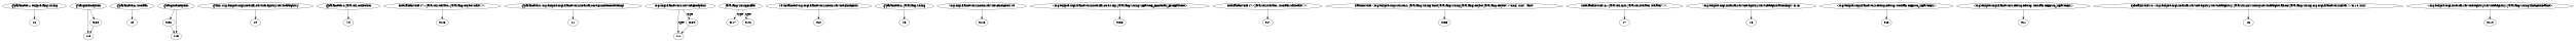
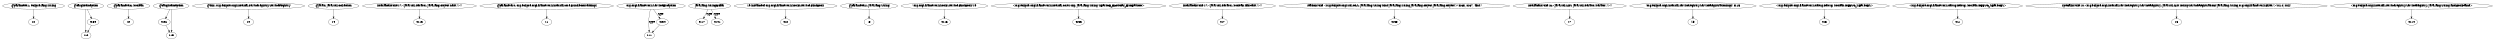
  digraph {
    n1 [label="@parameter1: eclipse.lang.String"]
    n2 [label=r2]
    n3 [label="@caughtexception"]
    n4 [label=r12]
    n5 [label="$r30"]
    n6 [label="@parameter3: boolean"]
    n7 [label=z0]
    n8 [label="@caughtexception"]
    n9 [label="$r31"]
    n10 [label=r15]
    n11 [label="@this: org.eclipse.osgi.internal.serviceregistry.ServiceRegistry"]
    n12 [label=r0]
-   n13 [label="@parameter4: java.util.Collection"]
+   n13 [label="@java4: java.util.Collection"]
    n14 [label=r4]
    n15 [label="interfaceinvoke r7.<java.util.Iterator: java.lang.Object next()>()"]
    n16 [label="$r15"]
    n17 [label="@parameter0: org.eclipse.osgi.framework.internal.core.BundleContextImpl"]
    n18 [label=r1]
    n19 [label="org.osgi.framework.ServiceException"]
    n20 [label=r11]
    n21 [label="$r34"]
    n22 [label="java.lang.StringBuffer"]
    n23 [label="$r17"]
    n24 [label="$r41"]
    n25 [label="r9 instanceof org.osgi.framework.hooks.service.FindHook"]
    n26 [label="$z2"]
    n27 [label="@parameter2: java.lang.String"]
    n28 [label=r3]
    n29 [label="(org.osgi.framework.hooks.service.FindHook) r9"]
    n30 [label="$r16"]
    n31 [label="<org.eclipse.osgi.framework.internal.core.Msg: java.lang.String SERVICE_FACTORY_EXCEPTION>"]
    n32 [label="$r35"]
    n33 [label="interfaceinvoke r7.<java.util.Iterator: boolean hasNext()>()"]
    n34 [label="$z7"]
    n35 [label="staticinvoke <org.eclipse.osgi.util.NLS: java.lang.String bind(java.lang.String,java.lang.Object,java.lang.Object)>($r35, $r37, 'find')"]
    n36 [label="$r38"]
    n37 [label="interfaceinvoke r6.<java.util.List: java.util.Iterator iterator()>()"]
    n38 [label=r7]
    n39 [label="(org.eclipse.osgi.internal.serviceregistry.ServiceRegistrationImpl) $r15"]
    n40 [label=r8]
    n41 [label="<org.eclipse.osgi.framework.debug.Debug: boolean DEBUG_SERVICES>"]
    n42 [label="$z5"]
    n43 [label="<org.eclipse.osgi.framework.debug.Debug: boolean DEBUG_SERVICES>"]
    n44 [label="$z1"]
    n45 [label="specialinvoke r0.<org.eclipse.osgi.internal.serviceregistry.ServiceRegistry: java.util.List lookupServiceRegistrations(java.lang.String,org.osgi.framework.Filter)>($r14, null)"]
    n46 [label=r6]
    n47 [label="<org.eclipse.osgi.internal.serviceregistry.ServiceRegistry: java.lang.String findHookName>"]
    n48 [label="$r14"]
    n1 -> n2
    n3 -> n4
    n3 -> n5
    n5 -> n4
    n6 -> n7
    n8 -> n9
    n8 -> n10
    n9 -> n10
    n11 -> n12
    n13 -> n14
    n15 -> n16
    n17 -> n18
    n19 -> n20 [label=type]
    n19 -> n21 [label=type]
    n21 -> n20
    n22 -> n23 [label=type]
    n22 -> n24 [label=type]
    n25 -> n26
    n27 -> n28
    n29 -> n30
    n31 -> n32
    n33 -> n34
    n35 -> n36
    n37 -> n38
    n39 -> n40
    n41 -> n42
    n43 -> n44
    n45 -> n46
    n47 -> n48
  }
